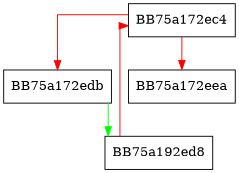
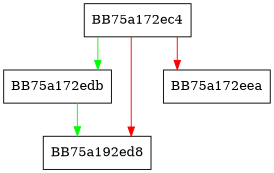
  digraph {
    splines=ortho
    node [shape=box]
    edge [color=green]
    BB75a172ec4
    BB75a172edb
    n3 [label=BB75a192ed8]
    BB75a172eea
-   BB75a172ec4 -> BB75a172edb [color=red]
-   n3 -> BB75a172ec4 [color=red]
+   BB75a172ec4 -> BB75a172edb
+   BB75a172ec4 -> n3 [color=red]
    BB75a172ec4 -> BB75a172eea [color=red]
    BB75a172edb -> n3
  }
